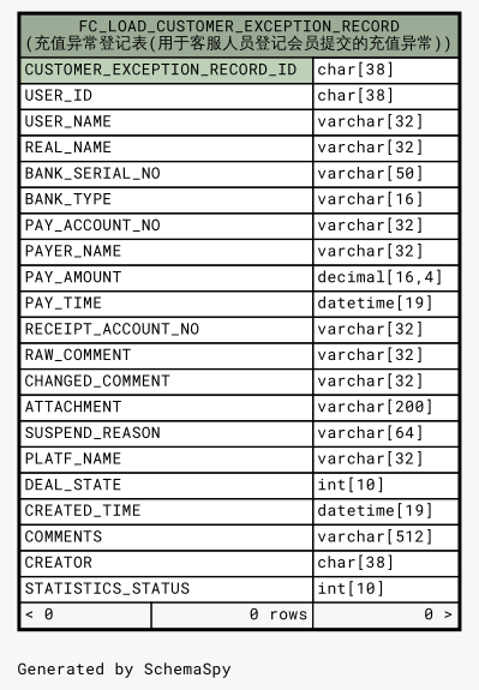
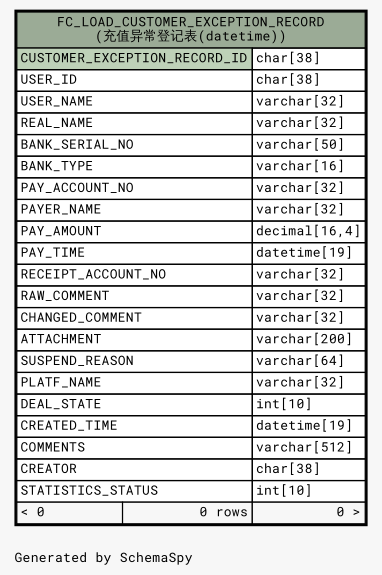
  digraph {
    bgcolor="#f7f7f7"
    fontname="Roboto Mono"
    fontsize=11
    label="\nGenerated by SchemaSpy"
    labeljust=l
    nodesep=0.18
    rankdir=RL
    ranksep=0.46
-   n1 [fontname="Roboto Mono" fontsize=11 label=<     <TABLE BORDER="2" CELLBORDER="1" CELLSPACING="0" BGCOLOR="#ffffff">       <TR><TD COLSPAN="3" BGCOLOR="#9bab96" ALIGN="CENTER">FC_LOAD_CUSTOMER_EXCEPTION_RECORD<br/>(充值异常登记表(用于客服人员登记会员提交的充值异常))</TD></TR>       <TR><TD PORT="CUSTOMER_EXCEPTION_RECORD_ID" COLSPAN="2" BGCOLOR="#bed1b8" ALIGN="LEFT">CUSTOMER_EXCEPTION_RECORD_ID</TD><TD PORT="CUSTOMER_EXCEPTION_RECORD_ID.type" ALIGN="LEFT">char[38]</TD></TR>       <TR><TD PORT="USER_ID" COLSPAN="2" ALIGN="LEFT">USER_ID</TD><TD PORT="USER_ID.type" ALIGN="LEFT">char[38]</TD></TR>       <TR><TD PORT="USER_NAME" COLSPAN="2" ALIGN="LEFT">USER_NAME</TD><TD PORT="USER_NAME.type" ALIGN="LEFT">varchar[32]</TD></TR>       <TR><TD PORT="REAL_NAME" COLSPAN="2" ALIGN="LEFT">REAL_NAME</TD><TD PORT="REAL_NAME.type" ALIGN="LEFT">varchar[32]</TD></TR>       <TR><TD PORT="BANK_SERIAL_NO" COLSPAN="2" ALIGN="LEFT">BANK_SERIAL_NO</TD><TD PORT="BANK_SERIAL_NO.type" ALIGN="LEFT">varchar[50]</TD></TR>       <TR><TD PORT="BANK_TYPE" COLSPAN="2" ALIGN="LEFT">BANK_TYPE</TD><TD PORT="BANK_TYPE.type" ALIGN="LEFT">varchar[16]</TD></TR>       <TR><TD PORT="PAY_ACCOUNT_NO" COLSPAN="2" ALIGN="LEFT">PAY_ACCOUNT_NO</TD><TD PORT="PAY_ACCOUNT_NO.type" ALIGN="LEFT">varchar[32]</TD></TR>       <TR><TD PORT="PAYER_NAME" COLSPAN="2" ALIGN="LEFT">PAYER_NAME</TD><TD PORT="PAYER_NAME.type" ALIGN="LEFT">varchar[32]</TD></TR>       <TR><TD PORT="PAY_AMOUNT" COLSPAN="2" ALIGN="LEFT">PAY_AMOUNT</TD><TD PORT="PAY_AMOUNT.type" ALIGN="LEFT">decimal[16,4]</TD></TR>       <TR><TD PORT="PAY_TIME" COLSPAN="2" ALIGN="LEFT">PAY_TIME</TD><TD PORT="PAY_TIME.type" ALIGN="LEFT">datetime[19]</TD></TR>       <TR><TD PORT="RECEIPT_ACCOUNT_NO" COLSPAN="2" ALIGN="LEFT">RECEIPT_ACCOUNT_NO</TD><TD PORT="RECEIPT_ACCOUNT_NO.type" ALIGN="LEFT">varchar[32]</TD></TR>       <TR><TD PORT="RAW_COMMENT" COLSPAN="2" ALIGN="LEFT">RAW_COMMENT</TD><TD PORT="RAW_COMMENT.type" ALIGN="LEFT">varchar[32]</TD></TR>       <TR><TD PORT="CHANGED_COMMENT" COLSPAN="2" ALIGN="LEFT">CHANGED_COMMENT</TD><TD PORT="CHANGED_COMMENT.type" ALIGN="LEFT">varchar[32]</TD></TR>       <TR><TD PORT="ATTACHMENT" COLSPAN="2" ALIGN="LEFT">ATTACHMENT</TD><TD PORT="ATTACHMENT.type" ALIGN="LEFT">varchar[200]</TD></TR>       <TR><TD PORT="SUSPEND_REASON" COLSPAN="2" ALIGN="LEFT">SUSPEND_REASON</TD><TD PORT="SUSPEND_REASON.type" ALIGN="LEFT">varchar[64]</TD></TR>       <TR><TD PORT="PLATF_NAME" COLSPAN="2" ALIGN="LEFT">PLATF_NAME</TD><TD PORT="PLATF_NAME.type" ALIGN="LEFT">varchar[32]</TD></TR>       <TR><TD PORT="DEAL_STATE" COLSPAN="2" ALIGN="LEFT">DEAL_STATE</TD><TD PORT="DEAL_STATE.type" ALIGN="LEFT">int[10]</TD></TR>       <TR><TD PORT="CREATED_TIME" COLSPAN="2" ALIGN="LEFT">CREATED_TIME</TD><TD PORT="CREATED_TIME.type" ALIGN="LEFT">datetime[19]</TD></TR>       <TR><TD PORT="COMMENTS" COLSPAN="2" ALIGN="LEFT">COMMENTS</TD><TD PORT="COMMENTS.type" ALIGN="LEFT">varchar[512]</TD></TR>       <TR><TD PORT="CREATOR" COLSPAN="2" ALIGN="LEFT">CREATOR</TD><TD PORT="CREATOR.type" ALIGN="LEFT">char[38]</TD></TR>       <TR><TD PORT="STATISTICS_STATUS" COLSPAN="2" ALIGN="LEFT">STATISTICS_STATUS</TD><TD PORT="STATISTICS_STATUS.type" ALIGN="LEFT">int[10]</TD></TR>       <TR><TD ALIGN="LEFT" BGCOLOR="#f7f7f7">&lt; 0</TD><TD ALIGN="RIGHT" BGCOLOR="#f7f7f7">0 rows</TD><TD ALIGN="RIGHT" BGCOLOR="#f7f7f7">0 &gt;</TD></TR>     </TABLE>> shape=plaintext]
+   n1 [fontname="Roboto Mono" fontsize=11 label=<     <TABLE BORDER="2" CELLBORDER="1" CELLSPACING="0" BGCOLOR="#ffffff">       <TR><TD COLSPAN="3" BGCOLOR="#9bab96" ALIGN="CENTER">FC_LOAD_CUSTOMER_EXCEPTION_RECORD<br/>(充值异常登记表(datetime))</TD></TR>       <TR><TD PORT="CUSTOMER_EXCEPTION_RECORD_ID" COLSPAN="2" BGCOLOR="#bed1b8" ALIGN="LEFT">CUSTOMER_EXCEPTION_RECORD_ID</TD><TD PORT="CUSTOMER_EXCEPTION_RECORD_ID.type" ALIGN="LEFT">char[38]</TD></TR>       <TR><TD PORT="USER_ID" COLSPAN="2" ALIGN="LEFT">USER_ID</TD><TD PORT="USER_ID.type" ALIGN="LEFT">char[38]</TD></TR>       <TR><TD PORT="USER_NAME" COLSPAN="2" ALIGN="LEFT">USER_NAME</TD><TD PORT="USER_NAME.type" ALIGN="LEFT">varchar[32]</TD></TR>       <TR><TD PORT="REAL_NAME" COLSPAN="2" ALIGN="LEFT">REAL_NAME</TD><TD PORT="REAL_NAME.type" ALIGN="LEFT">varchar[32]</TD></TR>       <TR><TD PORT="BANK_SERIAL_NO" COLSPAN="2" ALIGN="LEFT">BANK_SERIAL_NO</TD><TD PORT="BANK_SERIAL_NO.type" ALIGN="LEFT">varchar[50]</TD></TR>       <TR><TD PORT="BANK_TYPE" COLSPAN="2" ALIGN="LEFT">BANK_TYPE</TD><TD PORT="BANK_TYPE.type" ALIGN="LEFT">varchar[16]</TD></TR>       <TR><TD PORT="PAY_ACCOUNT_NO" COLSPAN="2" ALIGN="LEFT">PAY_ACCOUNT_NO</TD><TD PORT="PAY_ACCOUNT_NO.type" ALIGN="LEFT">varchar[32]</TD></TR>       <TR><TD PORT="PAYER_NAME" COLSPAN="2" ALIGN="LEFT">PAYER_NAME</TD><TD PORT="PAYER_NAME.type" ALIGN="LEFT">varchar[32]</TD></TR>       <TR><TD PORT="PAY_AMOUNT" COLSPAN="2" ALIGN="LEFT">PAY_AMOUNT</TD><TD PORT="PAY_AMOUNT.type" ALIGN="LEFT">decimal[16,4]</TD></TR>       <TR><TD PORT="PAY_TIME" COLSPAN="2" ALIGN="LEFT">PAY_TIME</TD><TD PORT="PAY_TIME.type" ALIGN="LEFT">datetime[19]</TD></TR>       <TR><TD PORT="RECEIPT_ACCOUNT_NO" COLSPAN="2" ALIGN="LEFT">RECEIPT_ACCOUNT_NO</TD><TD PORT="RECEIPT_ACCOUNT_NO.type" ALIGN="LEFT">varchar[32]</TD></TR>       <TR><TD PORT="RAW_COMMENT" COLSPAN="2" ALIGN="LEFT">RAW_COMMENT</TD><TD PORT="RAW_COMMENT.type" ALIGN="LEFT">varchar[32]</TD></TR>       <TR><TD PORT="CHANGED_COMMENT" COLSPAN="2" ALIGN="LEFT">CHANGED_COMMENT</TD><TD PORT="CHANGED_COMMENT.type" ALIGN="LEFT">varchar[32]</TD></TR>       <TR><TD PORT="ATTACHMENT" COLSPAN="2" ALIGN="LEFT">ATTACHMENT</TD><TD PORT="ATTACHMENT.type" ALIGN="LEFT">varchar[200]</TD></TR>       <TR><TD PORT="SUSPEND_REASON" COLSPAN="2" ALIGN="LEFT">SUSPEND_REASON</TD><TD PORT="SUSPEND_REASON.type" ALIGN="LEFT">varchar[64]</TD></TR>       <TR><TD PORT="PLATF_NAME" COLSPAN="2" ALIGN="LEFT">PLATF_NAME</TD><TD PORT="PLATF_NAME.type" ALIGN="LEFT">varchar[32]</TD></TR>       <TR><TD PORT="DEAL_STATE" COLSPAN="2" ALIGN="LEFT">DEAL_STATE</TD><TD PORT="DEAL_STATE.type" ALIGN="LEFT">int[10]</TD></TR>       <TR><TD PORT="CREATED_TIME" COLSPAN="2" ALIGN="LEFT">CREATED_TIME</TD><TD PORT="CREATED_TIME.type" ALIGN="LEFT">datetime[19]</TD></TR>       <TR><TD PORT="COMMENTS" COLSPAN="2" ALIGN="LEFT">COMMENTS</TD><TD PORT="COMMENTS.type" ALIGN="LEFT">varchar[512]</TD></TR>       <TR><TD PORT="CREATOR" COLSPAN="2" ALIGN="LEFT">CREATOR</TD><TD PORT="CREATOR.type" ALIGN="LEFT">char[38]</TD></TR>       <TR><TD PORT="STATISTICS_STATUS" COLSPAN="2" ALIGN="LEFT">STATISTICS_STATUS</TD><TD PORT="STATISTICS_STATUS.type" ALIGN="LEFT">int[10]</TD></TR>       <TR><TD ALIGN="LEFT" BGCOLOR="#f7f7f7">&lt; 0</TD><TD ALIGN="RIGHT" BGCOLOR="#f7f7f7">0 rows</TD><TD ALIGN="RIGHT" BGCOLOR="#f7f7f7">0 &gt;</TD></TR>     </TABLE>> shape=plaintext]
  }
